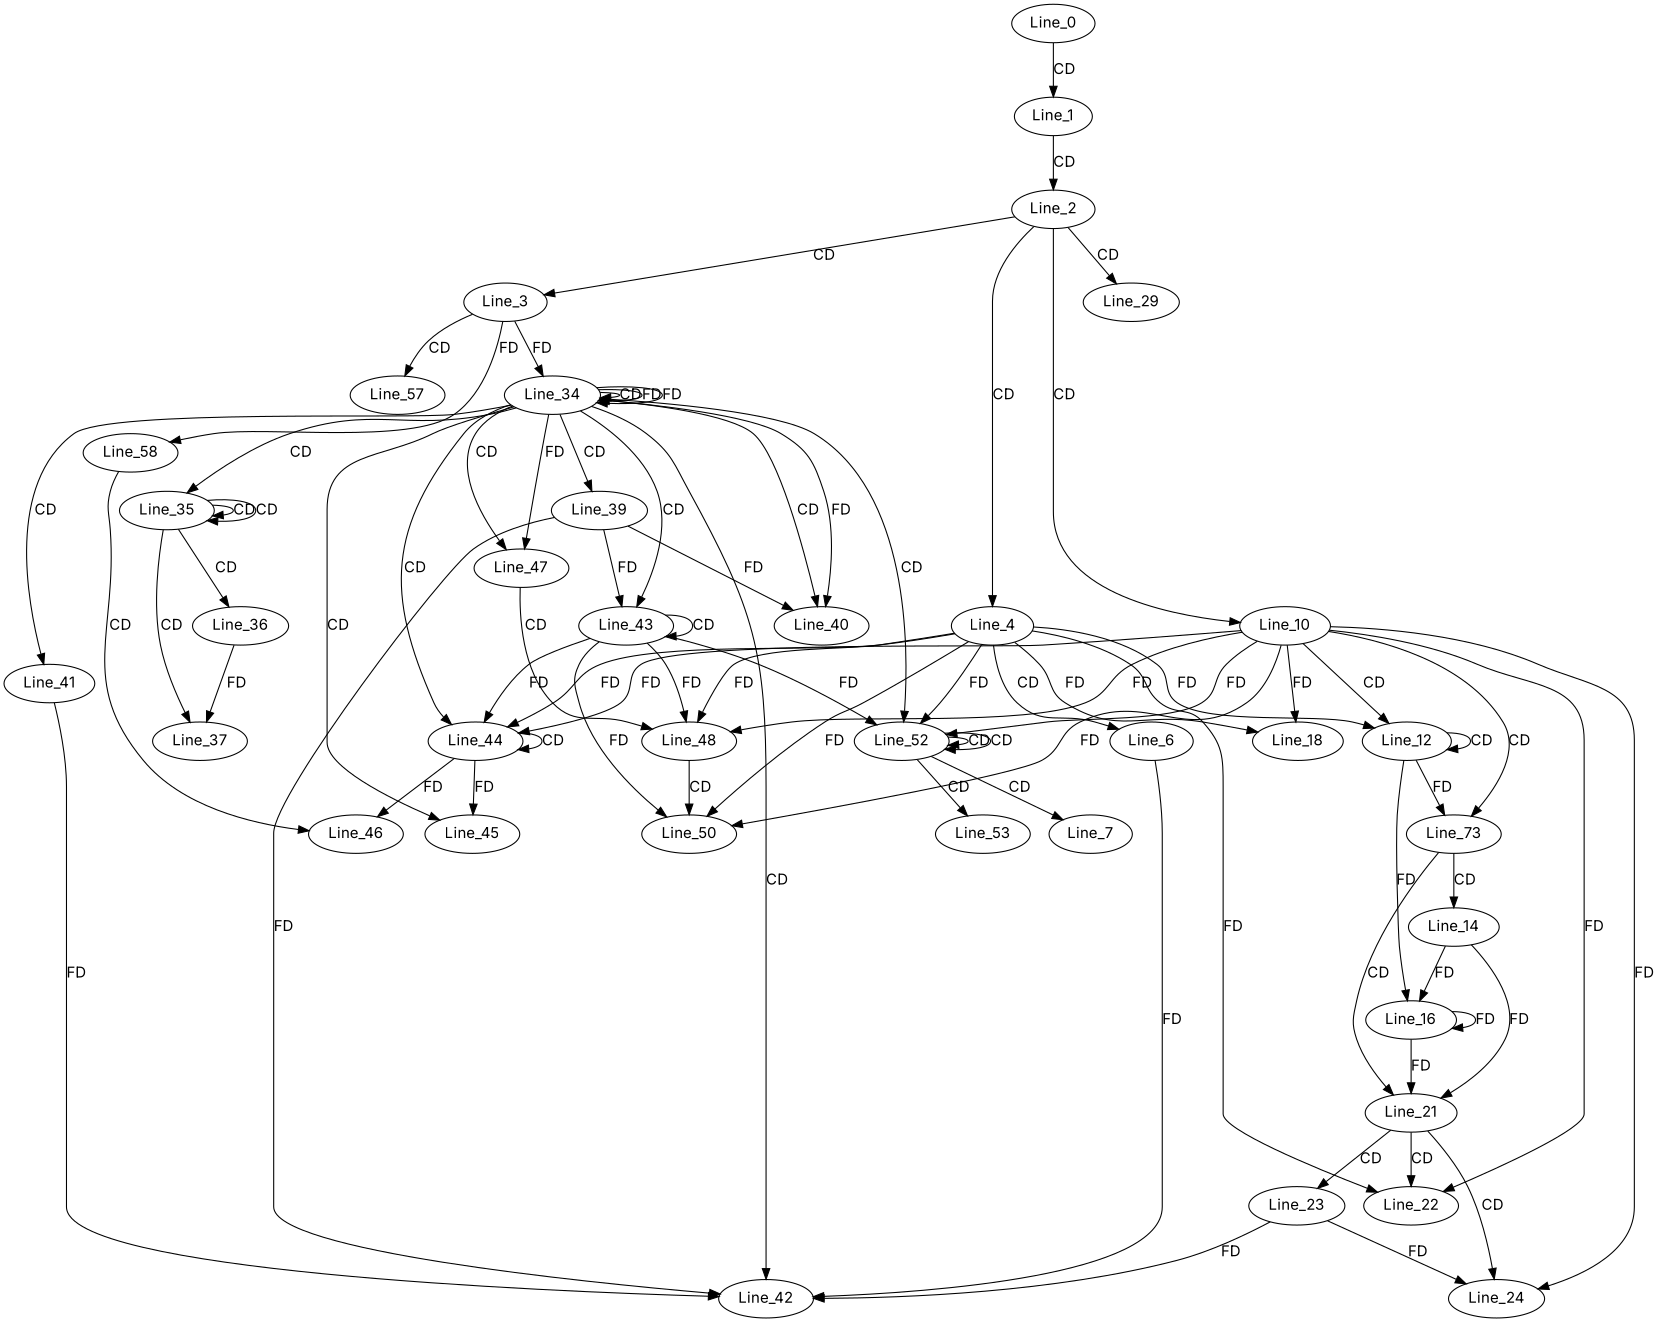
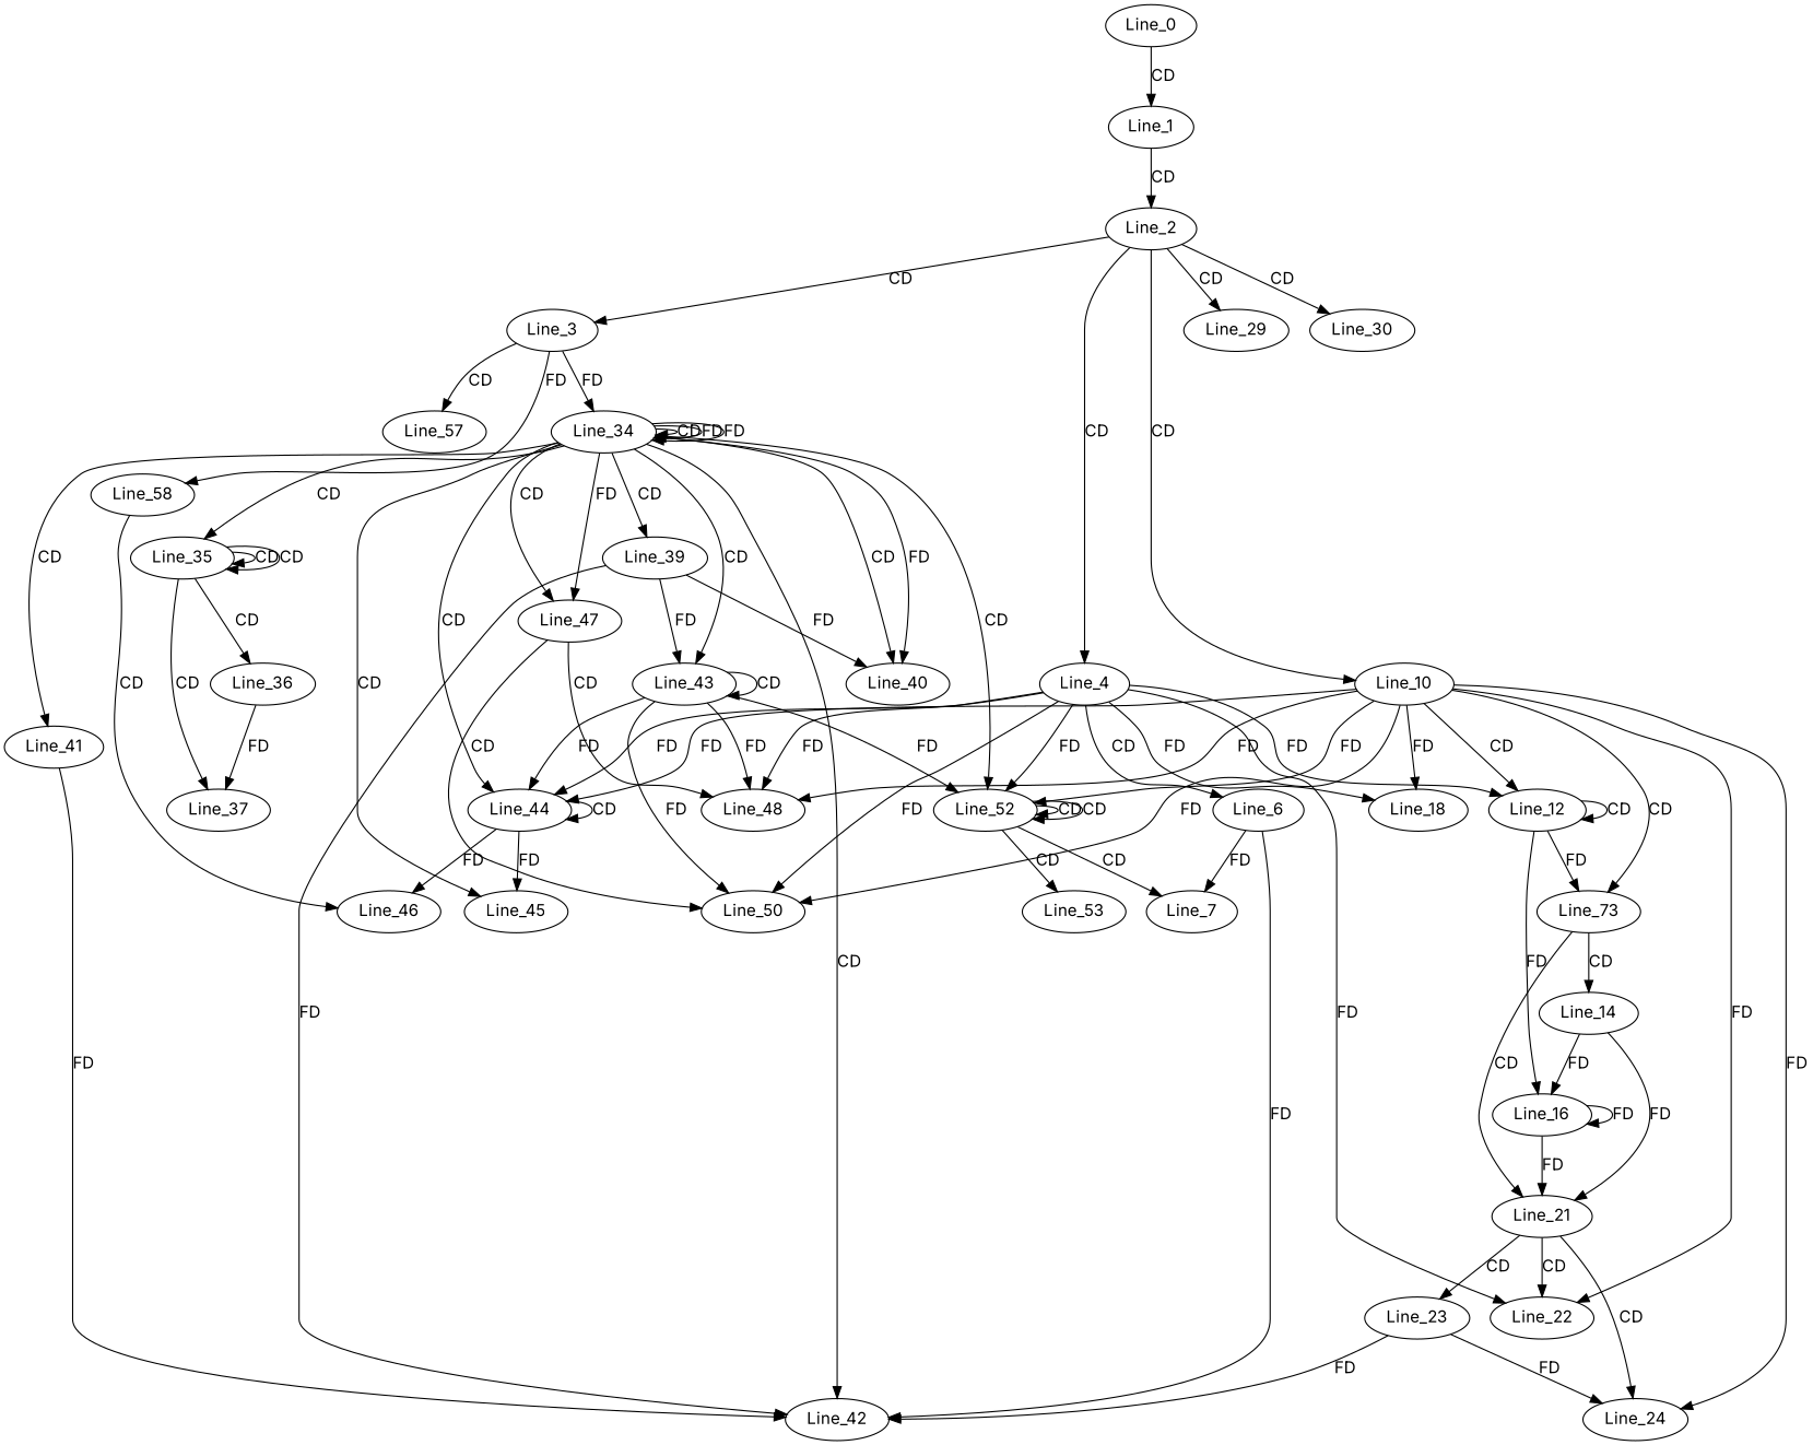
  digraph {
    fontname=Inter
    node [fontname=Inter]
    edge [fontname=Inter]
    Line_0
    Line_1
    Line_2
    Line_3
    Line_4
    Line_10
    Line_29
+   Line_30
    Line_34
    Line_57
    Line_58
    Line_6
    Line_12
    Line_18
    Line_22
    Line_44
    Line_48
    Line_50
    Line_52
    n20 [label=Line_73]
    Line_24
    Line_42
    Line_35
    Line_39
    Line_40
    Line_41
    Line_43
    Line_45
    Line_47
    Line_46
    Line_7
    Line_16
    Line_53
    Line_14
    Line_21
    Line_23
    Line_36
    Line_37
    Line_0 -> Line_1 [label=CD]
    Line_1 -> Line_2 [label=CD]
    Line_2 -> Line_3 [label=CD]
    Line_2 -> Line_4 [label=CD]
    Line_2 -> Line_10 [label=CD]
    Line_2 -> Line_29 [label=CD]
+   Line_2 -> Line_30 [label=CD]
    Line_3 -> Line_34 [label=FD]
    Line_3 -> Line_57 [label=CD]
    Line_3 -> Line_58 [label=FD]
    Line_4 -> Line_6 [label=CD]
    Line_4 -> Line_12 [label=FD]
    Line_4 -> Line_18 [label=FD]
    Line_4 -> Line_22 [label=FD]
    Line_4 -> Line_44 [label=FD]
    Line_4 -> Line_48 [label=FD]
    Line_4 -> Line_50 [label=FD]
    Line_4 -> Line_52 [label=FD]
    Line_10 -> Line_12 [label=CD]
    Line_10 -> Line_18 [label=FD]
    Line_10 -> Line_22 [label=FD]
    Line_10 -> Line_44 [label=FD]
    Line_10 -> Line_48 [label=FD]
    Line_10 -> Line_50 [label=FD]
    Line_10 -> Line_52 [label=FD]
    Line_10 -> n20 [label=CD]
    Line_10 -> Line_24 [label=FD]
    Line_34 -> Line_34 [label=CD]
    Line_34 -> Line_34 [label=FD]
    Line_34 -> Line_34 [label=FD]
    Line_34 -> Line_44 [label=CD]
    Line_34 -> Line_52 [label=CD]
    Line_34 -> Line_42 [label=CD]
    Line_34 -> Line_35 [label=CD]
    Line_34 -> Line_39 [label=CD]
    Line_34 -> Line_40 [label=CD]
    Line_34 -> Line_40 [label=FD]
    Line_34 -> Line_41 [label=CD]
    Line_34 -> Line_43 [label=CD]
    Line_34 -> Line_45 [label=CD]
    Line_34 -> Line_47 [label=CD]
    Line_34 -> Line_47 [label=FD]
    Line_58 -> Line_46 [label=CD]
    Line_6 -> Line_42 [label=FD]
+   Line_6 -> Line_7 [label=FD]
    Line_12 -> Line_12 [label=CD]
    Line_12 -> n20 [label=FD]
    Line_12 -> Line_16 [label=FD]
    Line_44 -> Line_44 [label=CD]
    Line_44 -> Line_45 [label=FD]
    Line_44 -> Line_46 [label=FD]
    Line_52 -> Line_52 [label=CD]
    Line_52 -> Line_52 [label=CD]
    Line_52 -> Line_7 [label=CD]
    Line_52 -> Line_53 [label=CD]
    n20 -> Line_14 [label=CD]
    n20 -> Line_21 [label=CD]
    Line_35 -> Line_35 [label=CD]
    Line_35 -> Line_35 [label=CD]
    Line_35 -> Line_36 [label=CD]
    Line_35 -> Line_37 [label=CD]
    Line_39 -> Line_42 [label=FD]
    Line_39 -> Line_40 [label=FD]
    Line_39 -> Line_43 [label=FD]
    Line_41 -> Line_42 [label=FD]
    Line_43 -> Line_44 [label=FD]
    Line_43 -> Line_48 [label=FD]
    Line_43 -> Line_50 [label=FD]
    Line_43 -> Line_52 [label=FD]
    Line_43 -> Line_43 [label=CD]
    Line_47 -> Line_48 [label=CD]
-   Line_48 -> Line_50 [label=CD]
+   Line_47 -> Line_50 [label=CD]
    Line_16 -> Line_16 [label=FD]
    Line_16 -> Line_21 [label=FD]
    Line_14 -> Line_16 [label=FD]
    Line_14 -> Line_21 [label=FD]
    Line_21 -> Line_22 [label=CD]
    Line_21 -> Line_24 [label=CD]
    Line_21 -> Line_23 [label=CD]
    Line_23 -> Line_24 [label=FD]
    Line_23 -> Line_42 [label=FD]
    Line_36 -> Line_37 [label=FD]
  }
